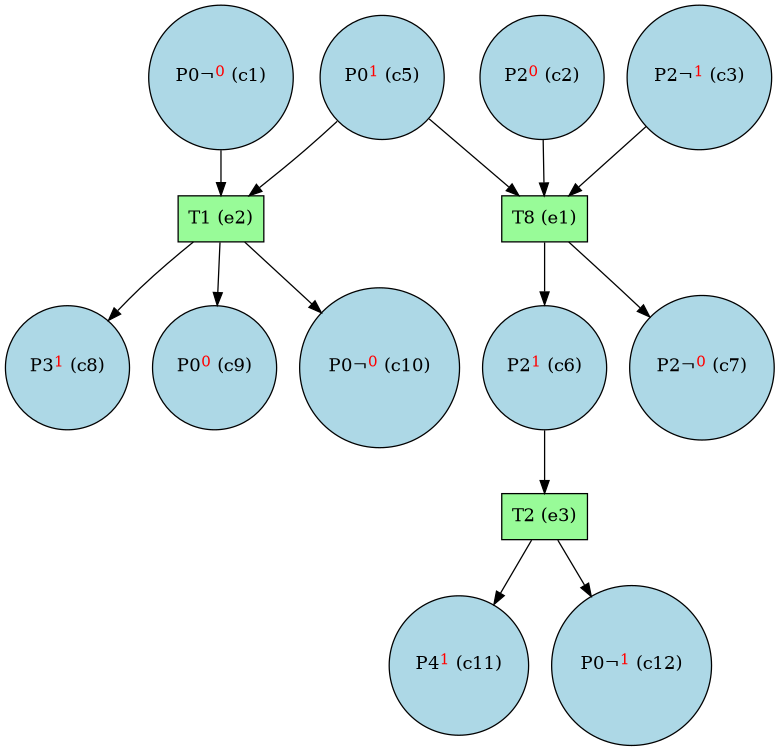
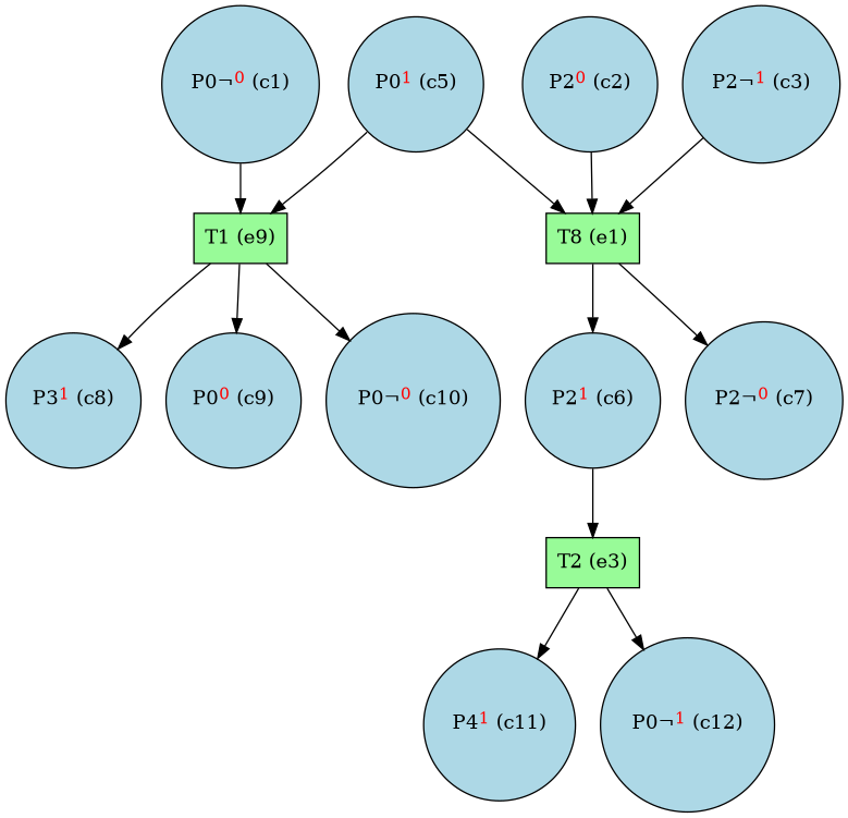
  digraph {
    node [fillcolor=lightblue shape=circle style=filled]
    n1 [label=<P0¬<FONT COLOR="red"><SUP>0</SUP></FONT>&nbsp;(c1)>]
-   n2 [fillcolor=palegreen label="T1 (e2)" shape=box]
+   n2 [fillcolor=palegreen label="T1 (e9)" shape=box]
    n3 [label=<P3<FONT COLOR="red"><SUP>1</SUP></FONT>&nbsp;(c8)>]
    n4 [label=<P0<FONT COLOR="red"><SUP>0</SUP></FONT>&nbsp;(c9)>]
    n5 [label=<P0¬<FONT COLOR="red"><SUP>0</SUP></FONT>&nbsp;(c10)>]
    n6 [label=<P2<FONT COLOR="red"><SUP>0</SUP></FONT>&nbsp;(c2)>]
    n7 [fillcolor=palegreen label="T8 (e1)" shape=box]
    n8 [label=<P2<FONT COLOR="red"><SUP>1</SUP></FONT>&nbsp;(c6)>]
    n9 [label=<P2¬<FONT COLOR="red"><SUP>0</SUP></FONT>&nbsp;(c7)>]
    n10 [fillcolor=palegreen label="T2 (e3)" shape=box]
    n11 [label=<P2¬<FONT COLOR="red"><SUP>1</SUP></FONT>&nbsp;(c3)>]
    n12 [label=<P0<FONT COLOR="red"><SUP>1</SUP></FONT>&nbsp;(c5)>]
    n13 [label=<P4<FONT COLOR="red"><SUP>1</SUP></FONT>&nbsp;(c11)>]
    n14 [label=<P0¬<FONT COLOR="red"><SUP>1</SUP></FONT>&nbsp;(c12)>]
    n1 -> n2
    n2 -> n3
    n2 -> n4
    n2 -> n5
    n6 -> n7
    n7 -> n8
    n7 -> n9
    n8 -> n10
    n10 -> n13
    n10 -> n14
    n11 -> n7
    n12 -> n2
    n12 -> n7
  }
